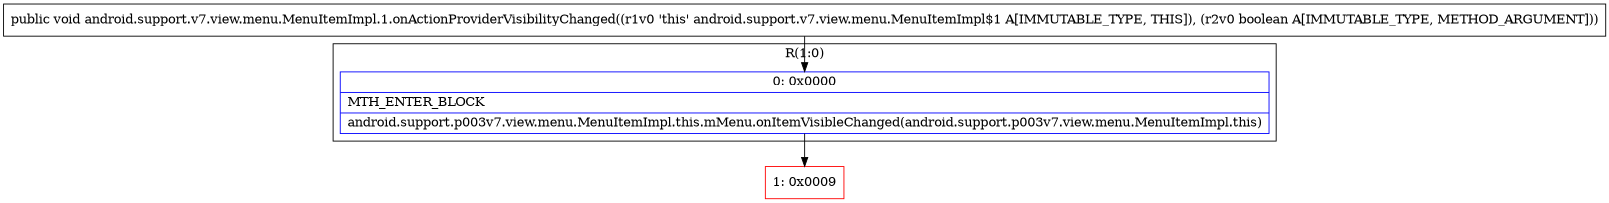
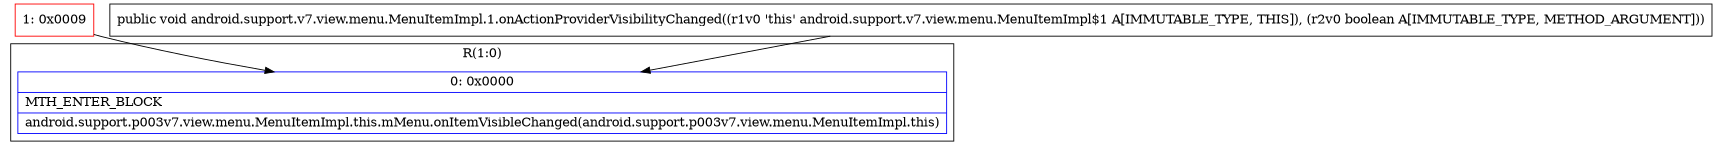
  digraph {
    node [shape=record]
    n1 [color=blue label="{0\:\ 0x0000|MTH_ENTER_BLOCK\l|android.support.p003v7.view.menu.MenuItemImpl.this.mMenu.onItemVisibleChanged(android.support.p003v7.view.menu.MenuItemImpl.this)\l}"]
    n2 [color=red label="{1\:\ 0x0009}"]
    n3 [label="{public void android.support.v7.view.menu.MenuItemImpl.1.onActionProviderVisibilityChanged((r1v0 'this' android.support.v7.view.menu.MenuItemImpl$1 A[IMMUTABLE_TYPE, THIS]), (r2v0 boolean A[IMMUTABLE_TYPE, METHOD_ARGUMENT])) }"]
    subgraph cluster_1 {
      label="R(1:0)"
      n1
    }
-   n1 -> n2
+   n2 -> n1
    n3 -> n1
  }
